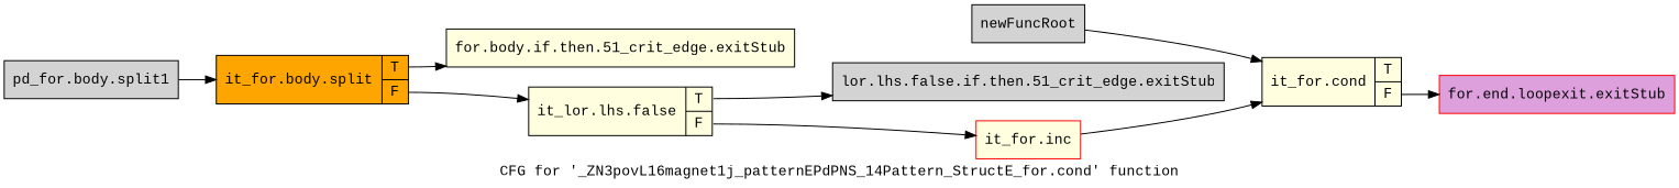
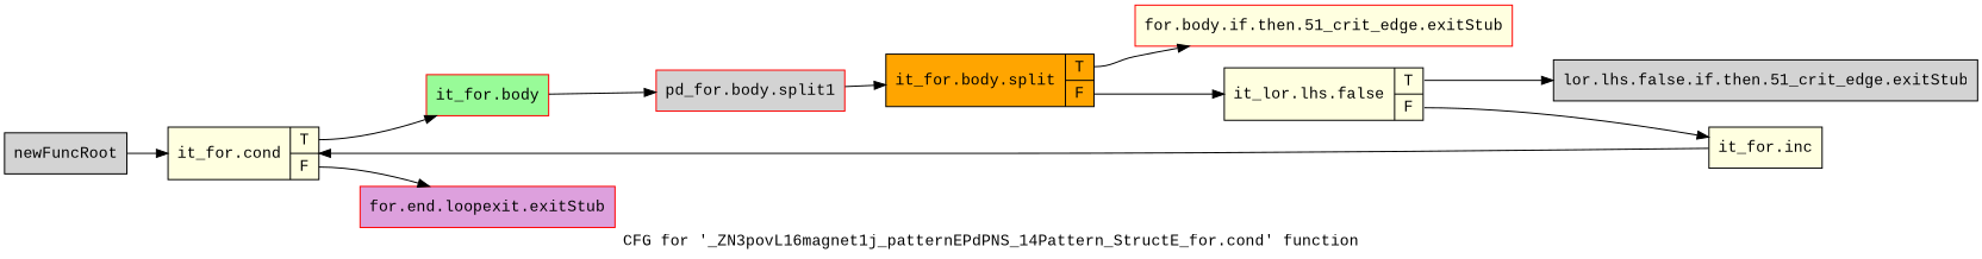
  digraph {
    fontname="Liberation Mono"
    label="CFG for '_ZN3povL16magnet1j_patternEPdPNS_14Pattern_StructE_for.cond' function"
    rankdir=LR
    node [color=black fillcolor=lightyellow fontname="Liberation Mono" shape=record style=filled]
    edge [fontname="Liberation Mono"]
    n1 [fillcolor=lightgrey label="{newFuncRoot}"]
    n2 [label="{it_for.cond|{<s0>T|<s1>F}}"]
    n3 [color=red fillcolor=plum label="{for.end.loopexit.exitStub}"]
-   n5 [fillcolor=lightgrey label="{pd_for.body.split1}"]
-   n6 [label="{for.body.if.then.51_crit_edge.exitStub}"]
+   n4 [color=red fillcolor=palegreen label="{it_for.body}"]
+   n5 [color=red fillcolor=lightgrey label="{pd_for.body.split1}"]
+   n6 [color=red label="{for.body.if.then.51_crit_edge.exitStub}"]
    n7 [fillcolor=lightgrey label="{lor.lhs.false.if.then.51_crit_edge.exitStub}"]
    n8 [fillcolor=orange label="{it_for.body.split|{<s0>T|<s1>F}}"]
    n9 [label="{it_lor.lhs.false|{<s0>T|<s1>F}}"]
-   n10 [color=red label="{it_for.inc}"]
+   n10 [label="{it_for.inc}"]
    n1 -> n2
    n2 -> n3 [tailport=s1]
+   n2 -> n4 [tailport=s0]
+   n4 -> n5
    n5 -> n8
    n8 -> n6 [tailport=s0]
    n8 -> n9 [tailport=s1]
    n9 -> n7 [tailport=s0]
    n9 -> n10 [tailport=s1]
    n10 -> n2
  }
